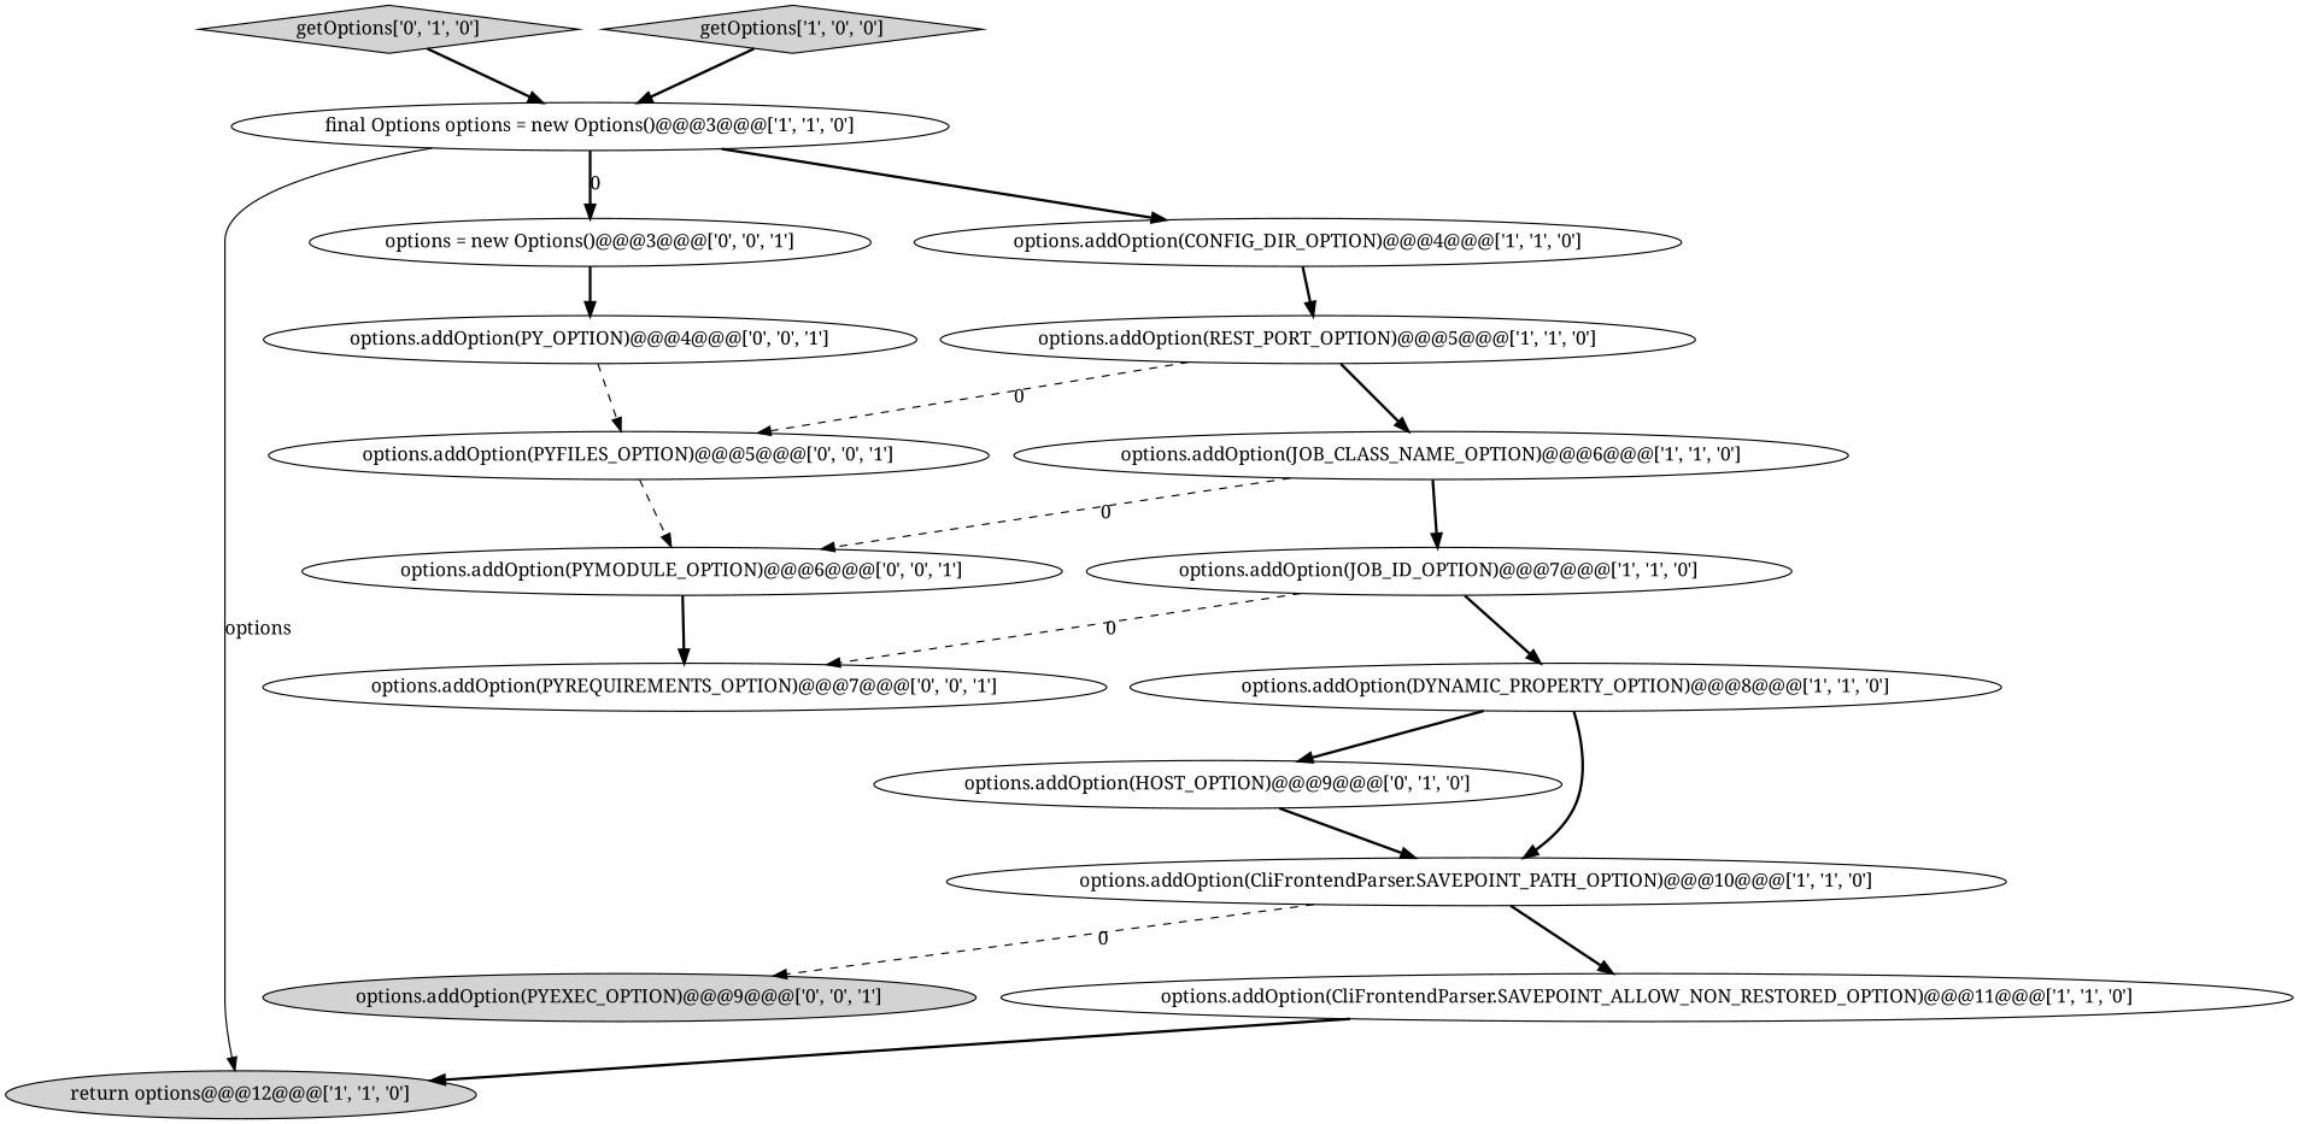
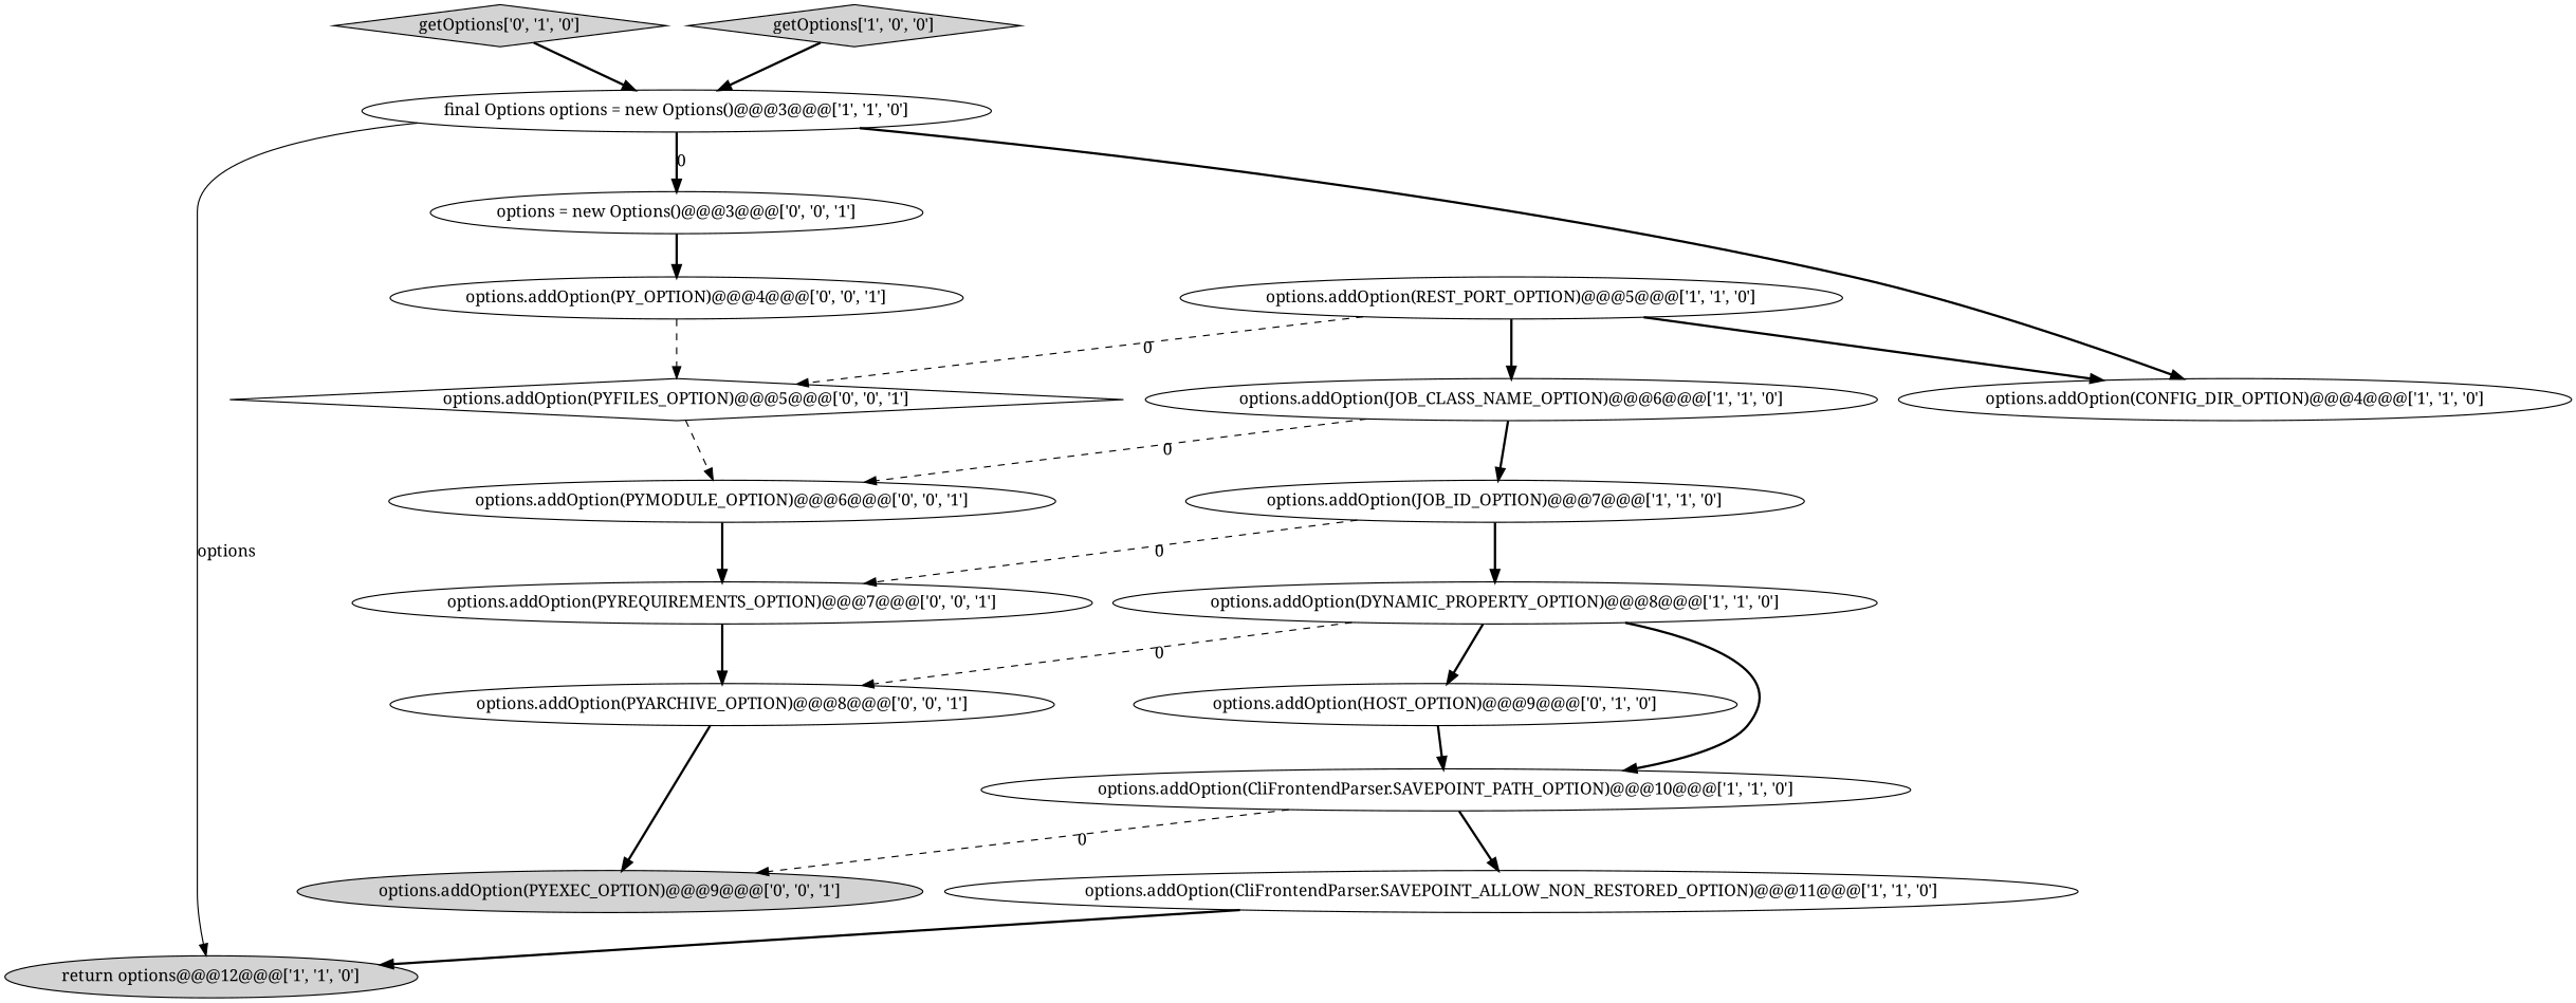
  digraph {
    fontname="Noto Serif"
    node [fillcolor=white fontname="Noto Serif" shape=ellipse style=filled]
    edge [fontname="Noto Serif" style=bold]
    n1 [fillcolor=lightgray label="return options@@@12@@@['1', '1', '0']"]
    n2 [label="options.addOption(HOST_OPTION)@@@9@@@['0', '1', '0']"]
    n3 [label="options.addOption(CliFrontendParser.SAVEPOINT_PATH_OPTION)@@@10@@@['1', '1', '0']"]
    n4 [fillcolor=lightgray label="options.addOption(PYEXEC_OPTION)@@@9@@@['0', '0', '1']"]
    n5 [label="options.addOption(CliFrontendParser.SAVEPOINT_ALLOW_NON_RESTORED_OPTION)@@@11@@@['1', '1', '0']"]
    n6 [label="options = new Options()@@@3@@@['0', '0', '1']"]
    n7 [label="options.addOption(PY_OPTION)@@@4@@@['0', '0', '1']"]
-   n8 [label="options.addOption(PYFILES_OPTION)@@@5@@@['0', '0', '1']"]
+   n8 [label="options.addOption(PYFILES_OPTION)@@@5@@@['0', '0', '1']" shape=diamond]
    n9 [label="options.addOption(PYMODULE_OPTION)@@@6@@@['0', '0', '1']"]
    n10 [label="options.addOption(PYREQUIREMENTS_OPTION)@@@7@@@['0', '0', '1']"]
+   n11 [label="options.addOption(PYARCHIVE_OPTION)@@@8@@@['0', '0', '1']"]
    n12 [label="options.addOption(DYNAMIC_PROPERTY_OPTION)@@@8@@@['1', '1', '0']"]
    n13 [fillcolor=lightgray label="getOptions['0', '1', '0']" shape=diamond]
    n14 [label="final Options options = new Options()@@@3@@@['1', '1', '0']"]
    n15 [label="options.addOption(CONFIG_DIR_OPTION)@@@4@@@['1', '1', '0']"]
    n16 [label="options.addOption(REST_PORT_OPTION)@@@5@@@['1', '1', '0']"]
    n17 [label="options.addOption(JOB_CLASS_NAME_OPTION)@@@6@@@['1', '1', '0']"]
    n18 [label="options.addOption(JOB_ID_OPTION)@@@7@@@['1', '1', '0']"]
    n19 [fillcolor=lightgray label="getOptions['1', '0', '0']" shape=diamond]
    n2 -> n3
    n3 -> n4 [label=0 style=dashed]
    n3 -> n5
    n5 -> n1
    n6 -> n7
    n7 -> n8 [style=dashed]
    n8 -> n9 [style=dashed]
    n9 -> n10
+   n10 -> n11
+   n11 -> n4
    n12 -> n2
    n12 -> n3
+   n12 -> n11 [label=0 style=dashed]
    n13 -> n14
    n14 -> n1 [label=options style=solid]
    n14 -> n6 [label=0]
    n14 -> n15
-   n15 -> n16
+   n16 -> n15
    n16 -> n8 [label=0 style=dashed]
    n16 -> n17
    n17 -> n9 [label=0 style=dashed]
    n17 -> n18
    n18 -> n10 [label=0 style=dashed]
    n18 -> n12
    n19 -> n14
  }
